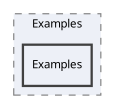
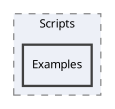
  digraph {
    compound=true
    n1 [color=grey25 fillcolor="#edf0f7" fontname=Calibrii fontsize=10 label=Examples shape=box style="filled,bold,"]
    subgraph cluster_1 {
      bgcolor="#edf0f7"
      fontname=Calibrii
      fontsize=10
-     label=Examples
+     label=Scripts
      pencolor=grey50
      style="filled,dashed,"
      n1
    }
  }
